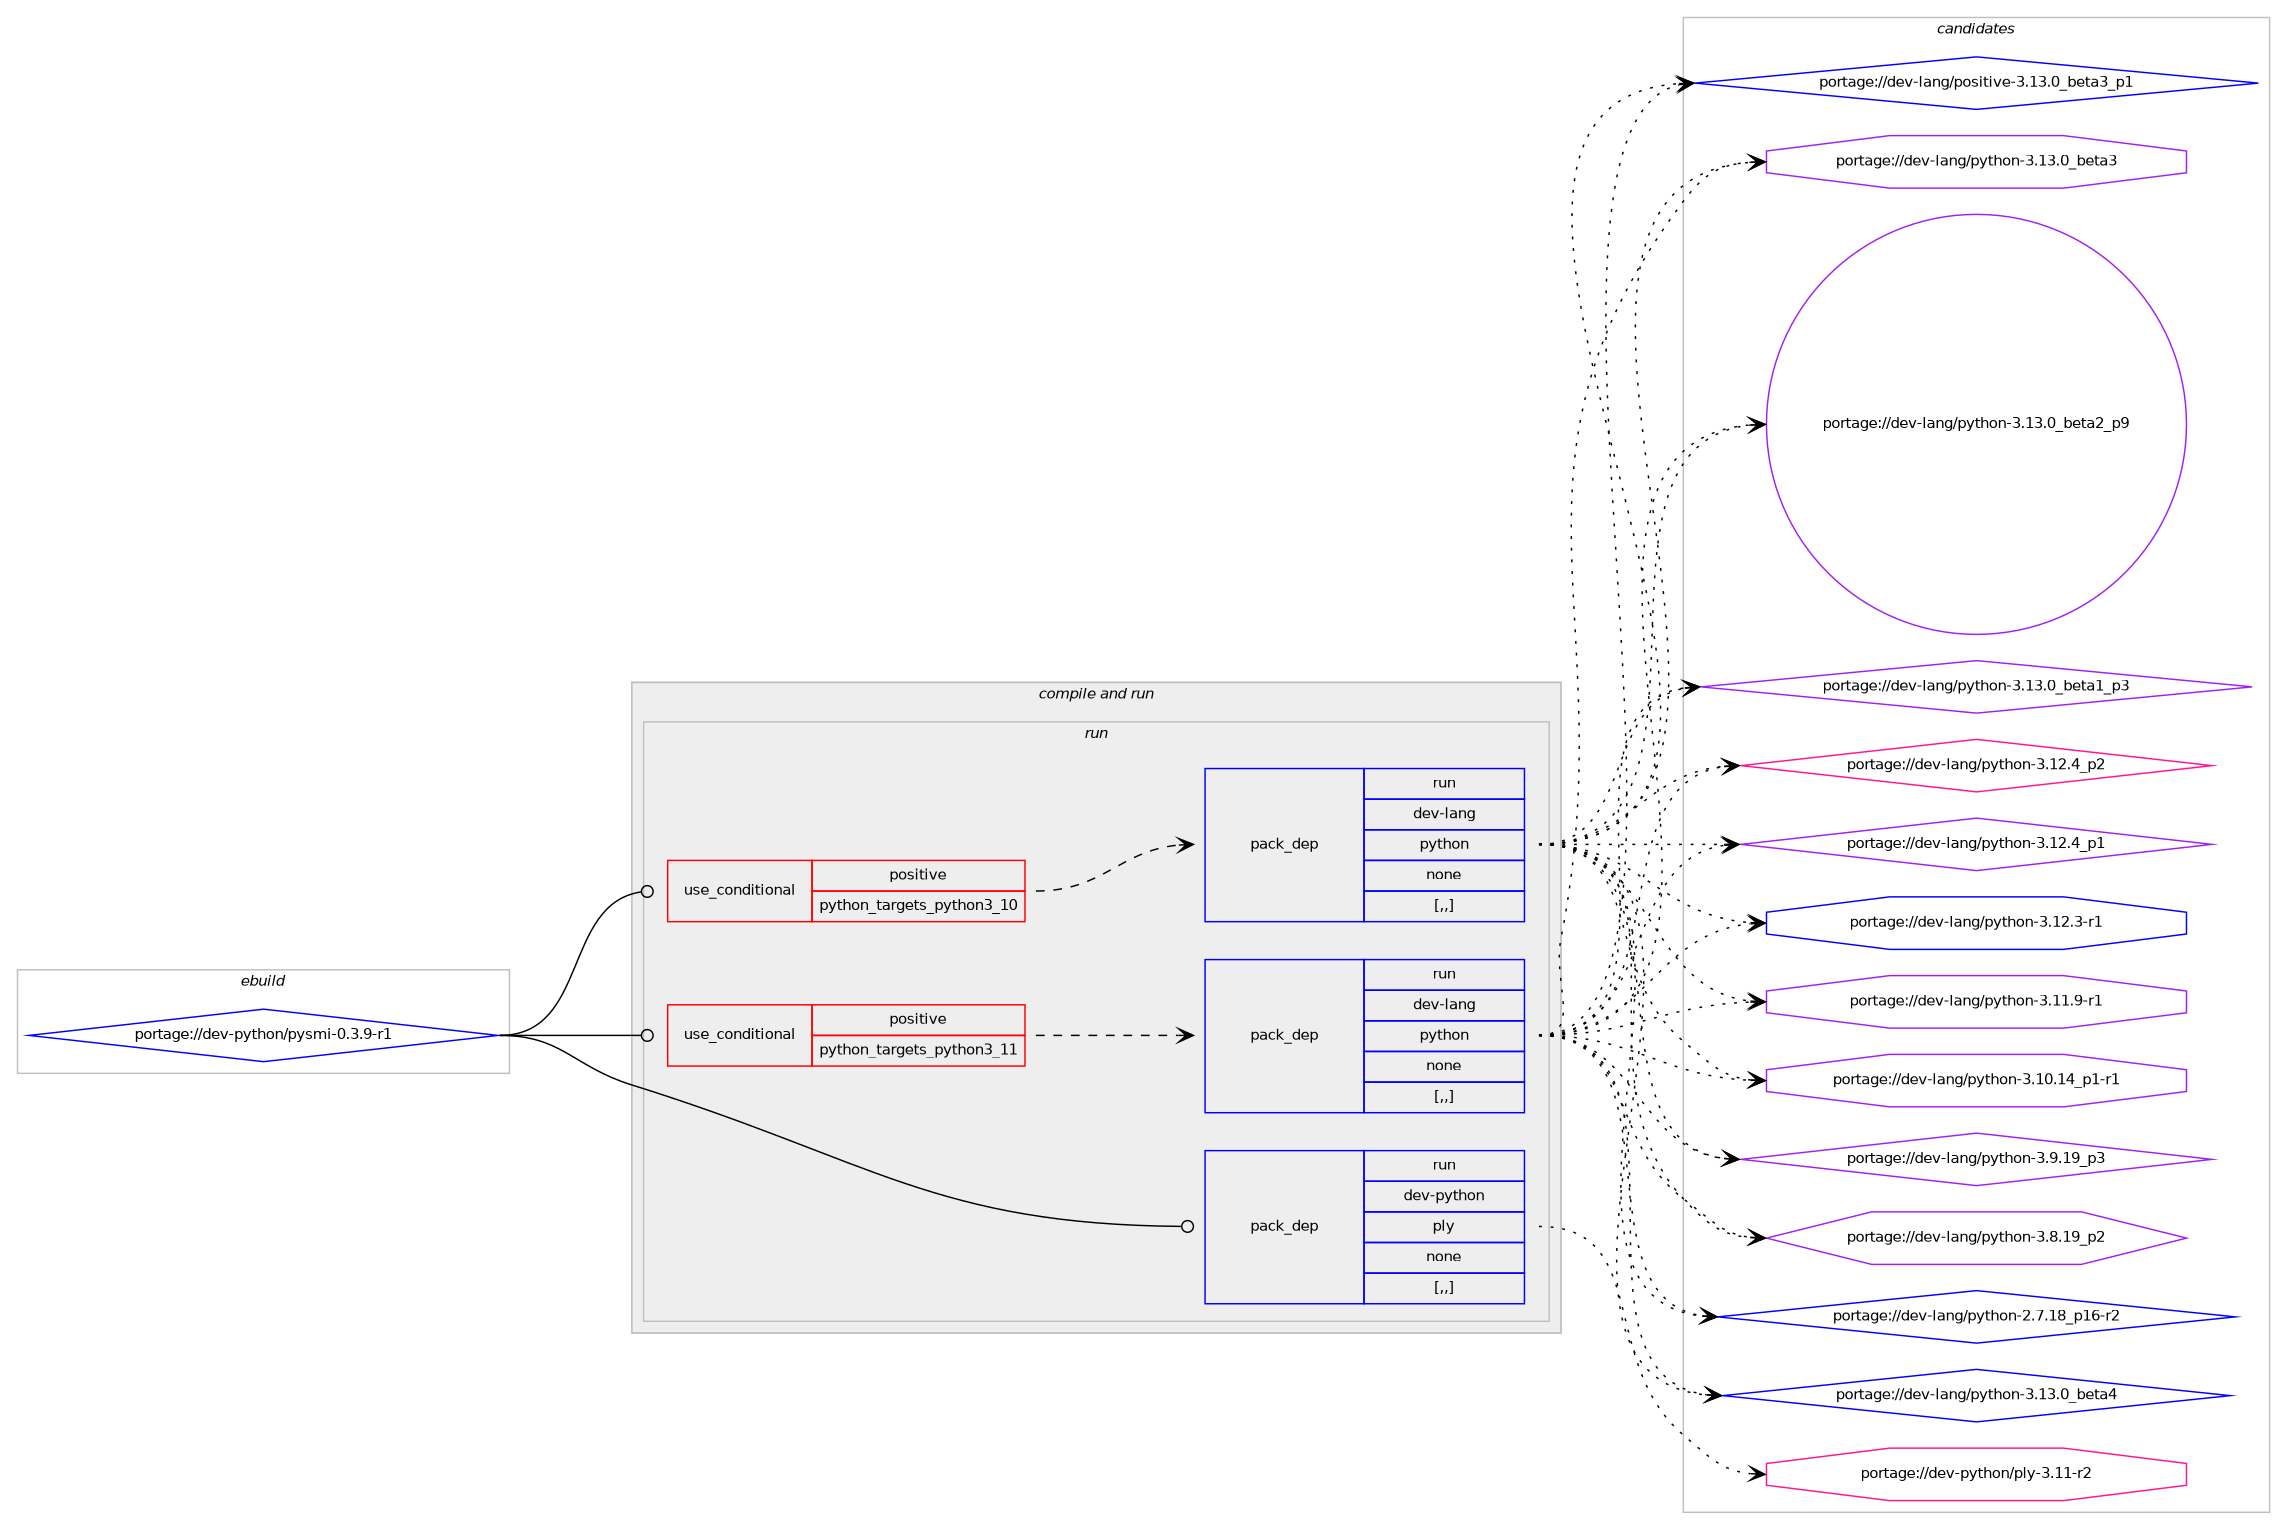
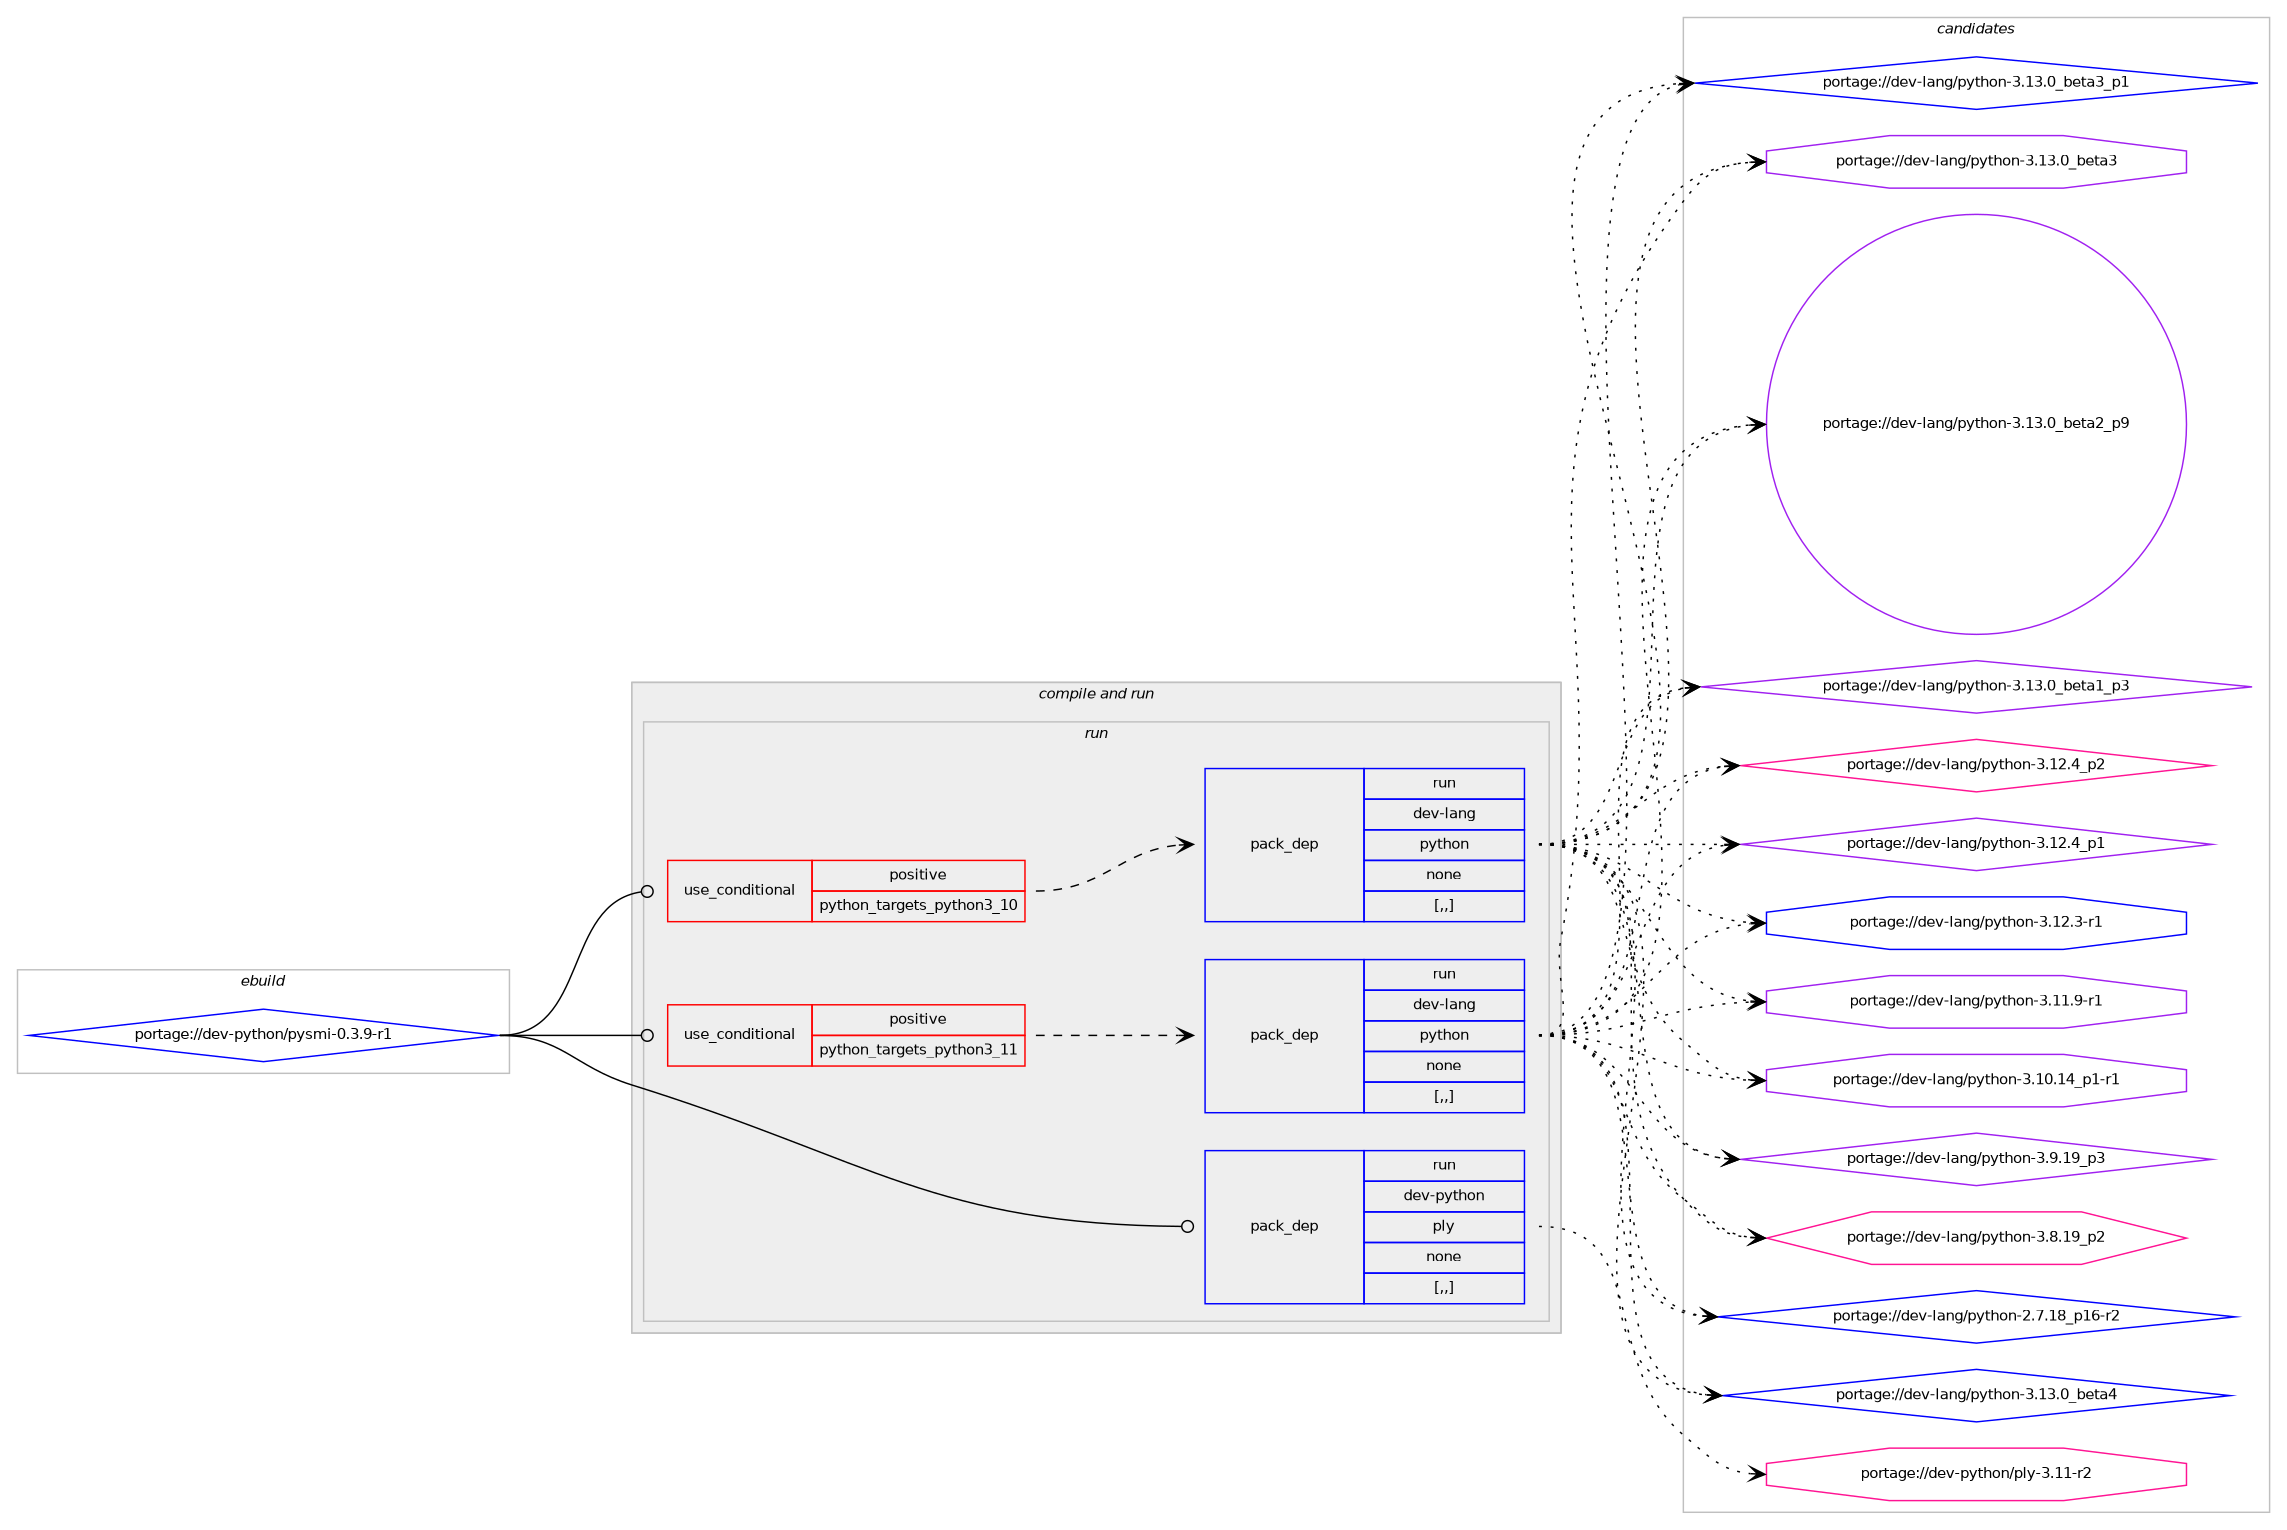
  digraph {
    compound=true
    concentrate=true
    fontname=Helvetica
    fontsize=10
    newrank=true
    rankdir=LR
    ranksep=1.5
    node [color=blue fontname=Helvetica fontsize=10 shape=diamond]
    edge [arrowhead=vee headport=w style=dotted tailport=e weight=100]
    n1 [label="portage://dev-python/pysmi-0.3.9-r1" width=4]
    n2 [label=<<TABLE BORDER="0" CELLBORDER="1" CELLSPACING="0" CELLPADDING="4" WIDTH="220"><TR><TD ROWSPAN="6" CELLPADDING="30">pack_dep</TD></TR><TR><TD WIDTH="110">run</TD></TR><TR><TD>dev-lang</TD></TR><TR><TD>python</TD></TR><TR><TD>none</TD></TR><TR><TD>[,,]</TD></TR></TABLE>> shape=none]
    n3 [color=red label=<<TABLE BORDER="0" CELLBORDER="1" CELLSPACING="0" CELLPADDING="4"><TR><TD ROWSPAN="3" CELLPADDING="10">use_conditional</TD></TR><TR><TD>positive</TD></TR><TR><TD>python_targets_python3_10</TD></TR></TABLE>> shape=none]
    n4 [label=<<TABLE BORDER="0" CELLBORDER="1" CELLSPACING="0" CELLPADDING="4" WIDTH="220"><TR><TD ROWSPAN="6" CELLPADDING="30">pack_dep</TD></TR><TR><TD WIDTH="110">run</TD></TR><TR><TD>dev-lang</TD></TR><TR><TD>python</TD></TR><TR><TD>none</TD></TR><TR><TD>[,,]</TD></TR></TABLE>> shape=none]
    n5 [color=red label=<<TABLE BORDER="0" CELLBORDER="1" CELLSPACING="0" CELLPADDING="4"><TR><TD ROWSPAN="3" CELLPADDING="10">use_conditional</TD></TR><TR><TD>positive</TD></TR><TR><TD>python_targets_python3_11</TD></TR></TABLE>> shape=none]
    n6 [label=<<TABLE BORDER="0" CELLBORDER="1" CELLSPACING="0" CELLPADDING="4" WIDTH="220"><TR><TD ROWSPAN="6" CELLPADDING="30">pack_dep</TD></TR><TR><TD WIDTH="110">run</TD></TR><TR><TD>dev-python</TD></TR><TR><TD>ply</TD></TR><TR><TD>none</TD></TR><TR><TD>[,,]</TD></TR></TABLE>> shape=none]
    n7 [label="portage://dev-lang/python-3.13.0_beta4" width=4]
-   n8 [label="portage://dev-lang/positive-3.13.0_beta3_p1" width=4]
+   n8 [label="portage://dev-lang/python-3.13.0_beta3_p1" width=4]
    n9 [color=purple label="portage://dev-lang/python-3.13.0_beta3" shape=octagon width=4]
    n10 [color=purple label="portage://dev-lang/python-3.13.0_beta2_p9" shape=circle width=4]
    n11 [color=purple label="portage://dev-lang/python-3.13.0_beta1_p3" width=4]
    n12 [color=deeppink label="portage://dev-lang/python-3.12.4_p2" width=4]
    n13 [color=purple label="portage://dev-lang/python-3.12.4_p1" width=4]
    n14 [label="portage://dev-lang/python-3.12.3-r1" shape=octagon width=4]
    n15 [color=purple label="portage://dev-lang/python-3.11.9-r1" shape=octagon width=4]
    n16 [color=purple label="portage://dev-lang/python-3.10.14_p1-r1" shape=octagon width=4]
    n17 [color=purple label="portage://dev-lang/python-3.9.19_p3" width=4]
-   n18 [color=purple label="portage://dev-lang/python-3.8.19_p2" shape=hexagon width=4]
+   n18 [color=deeppink label="portage://dev-lang/python-3.8.19_p2" shape=hexagon width=4]
    n19 [label="portage://dev-lang/python-2.7.18_p16-r2" width=4]
    n20 [color=deeppink label="portage://dev-python/ply-3.11-r2" shape=octagon width=4]
    subgraph cluster_1 {
      color=gray
      label=<<i>ebuild</i>>
      n1
    }
    subgraph cluster_2 {
      color=gray
      label=<<i>dependencies</i>>
      subgraph cluster_3 {
        color=gray
        fillcolor="#eeeeee"
        label=<<i>compile</i>>
        style=filled
      }
      subgraph cluster_4 {
        color=gray
        fillcolor="#eeeeee"
        label=<<i>compile and run</i>>
        style=filled
      }
      subgraph cluster_5 {
        color=gray
        fillcolor="#eeeeee"
        label=<<i>run</i>>
        style=filled
        subgraph sub_6 {
          color=gray
          fillcolor="#eeeeee"
          label=<<i>run</i>>
          style=filled
          n3
          subgraph sub_7 {
            color=gray
            fillcolor="#eeeeee"
            label=<<i>run</i>>
            style=filled
            n2
          }
        }
        subgraph sub_8 {
          color=gray
          fillcolor="#eeeeee"
          label=<<i>run</i>>
          style=filled
          n5
          subgraph sub_9 {
            color=gray
            fillcolor="#eeeeee"
            label=<<i>run</i>>
            style=filled
            n4
          }
        }
        subgraph sub_10 {
          color=gray
          fillcolor="#eeeeee"
          label=<<i>run</i>>
          style=filled
          n6
        }
      }
    }
    subgraph cluster_11 {
      color=gray
      label=<<i>candidates</i>>
      rank=same
      subgraph sub_12 {
        color=black
        label=<<i>candidates</i>>
        nodesep=1
        rank=same
        n7
        n8
        n9
        n10
        n11
        n12
        n13
        n14
        n15
        n16
        n17
        n18
        n19
      }
      subgraph sub_13 {
        color=black
        label=<<i>candidates</i>>
        nodesep=1
        rank=same
        n7
        n8
        n9
        n10
        n11
        n12
        n13
        n14
        n15
        n16
        n17
        n18
        n19
      }
      subgraph sub_14 {
        color=black
        label=<<i>candidates</i>>
        nodesep=1
        rank=same
        n20
      }
    }
    n1 -> n3 [arrowhead=odot style=solid weight=20]
    n1 -> n5 [arrowhead=odot style=solid weight=20]
    n1 -> n6 [arrowhead=odot style=solid weight=20]
    n2 -> n7
    n2 -> n8
    n2 -> n9
    n2 -> n10
    n2 -> n11
    n2 -> n12
    n2 -> n13
    n2 -> n14
    n2 -> n15
    n2 -> n16
    n2 -> n17
    n2 -> n18
    n2 -> n19
    n3 -> n2 [style=dashed weight=20]
    n4 -> n7
    n4 -> n8
    n4 -> n9
    n4 -> n10
    n4 -> n11
    n4 -> n12
    n4 -> n13
    n4 -> n14
    n4 -> n15
    n4 -> n16
    n4 -> n17
    n4 -> n18
    n4 -> n19
    n5 -> n4 [style=dashed weight=20]
    n6 -> n20
  }
